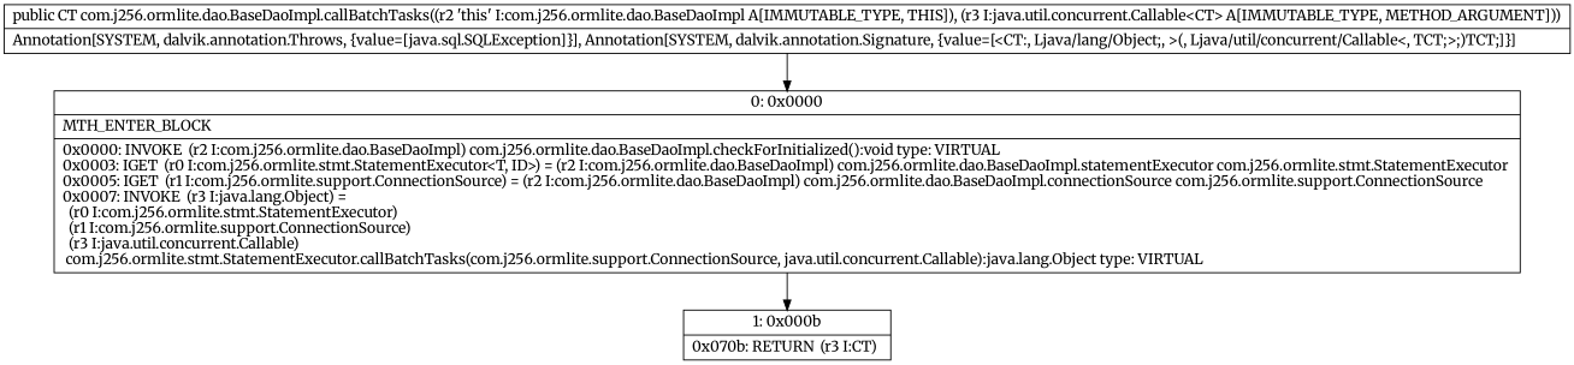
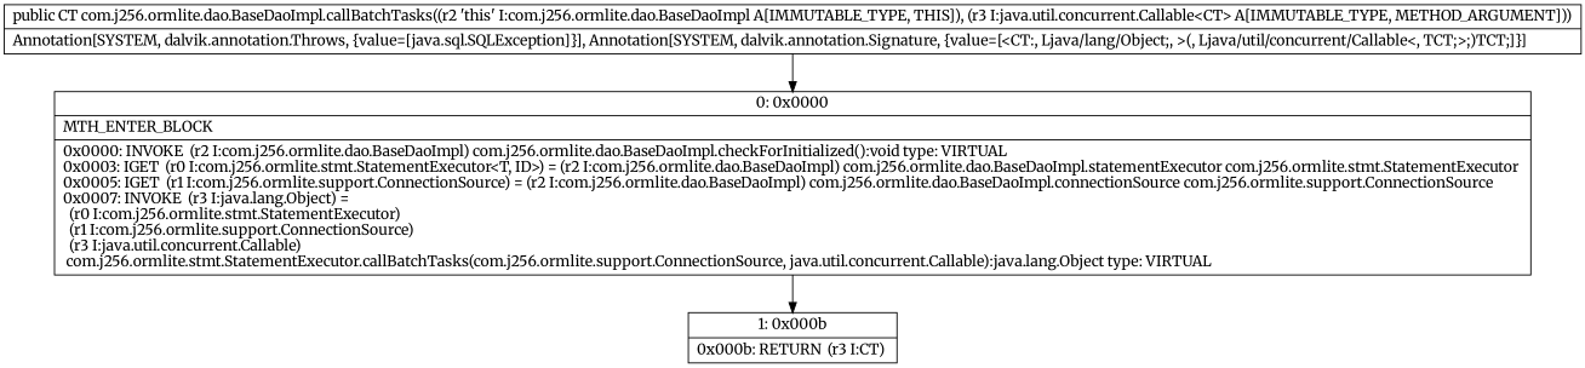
  digraph {
    fontname=Merriweather
    node [shape=record fontname=Merriweather]
    edge [fontname=Merriweather]
    n1 [label="{0\:\ 0x0000|MTH_ENTER_BLOCK\l|0x0000: INVOKE  (r2 I:com.j256.ormlite.dao.BaseDaoImpl) com.j256.ormlite.dao.BaseDaoImpl.checkForInitialized():void type: VIRTUAL \l0x0003: IGET  (r0 I:com.j256.ormlite.stmt.StatementExecutor\<T, ID\>) = (r2 I:com.j256.ormlite.dao.BaseDaoImpl) com.j256.ormlite.dao.BaseDaoImpl.statementExecutor com.j256.ormlite.stmt.StatementExecutor \l0x0005: IGET  (r1 I:com.j256.ormlite.support.ConnectionSource) = (r2 I:com.j256.ormlite.dao.BaseDaoImpl) com.j256.ormlite.dao.BaseDaoImpl.connectionSource com.j256.ormlite.support.ConnectionSource \l0x0007: INVOKE  (r3 I:java.lang.Object) = \l  (r0 I:com.j256.ormlite.stmt.StatementExecutor)\l  (r1 I:com.j256.ormlite.support.ConnectionSource)\l  (r3 I:java.util.concurrent.Callable)\l com.j256.ormlite.stmt.StatementExecutor.callBatchTasks(com.j256.ormlite.support.ConnectionSource, java.util.concurrent.Callable):java.lang.Object type: VIRTUAL \l}"]
-   n2 [label="{1\:\ 0x000b|0x070b: RETURN  (r3 I:CT) \l}"]
+   n2 [label="{1\:\ 0x000b|0x000b: RETURN  (r3 I:CT) \l}"]
    n3 [label="{public CT com.j256.ormlite.dao.BaseDaoImpl.callBatchTasks((r2 'this' I:com.j256.ormlite.dao.BaseDaoImpl A[IMMUTABLE_TYPE, THIS]), (r3 I:java.util.concurrent.Callable\<CT\> A[IMMUTABLE_TYPE, METHOD_ARGUMENT]))  | Annotation[SYSTEM, dalvik.annotation.Throws, \{value=[java.sql.SQLException]\}], Annotation[SYSTEM, dalvik.annotation.Signature, \{value=[\<CT:, Ljava\/lang\/Object;, \>(, Ljava\/util\/concurrent\/Callable\<, TCT;\>;)TCT;]\}]\l}"]
    n1 -> n2
    n3 -> n1
  }
